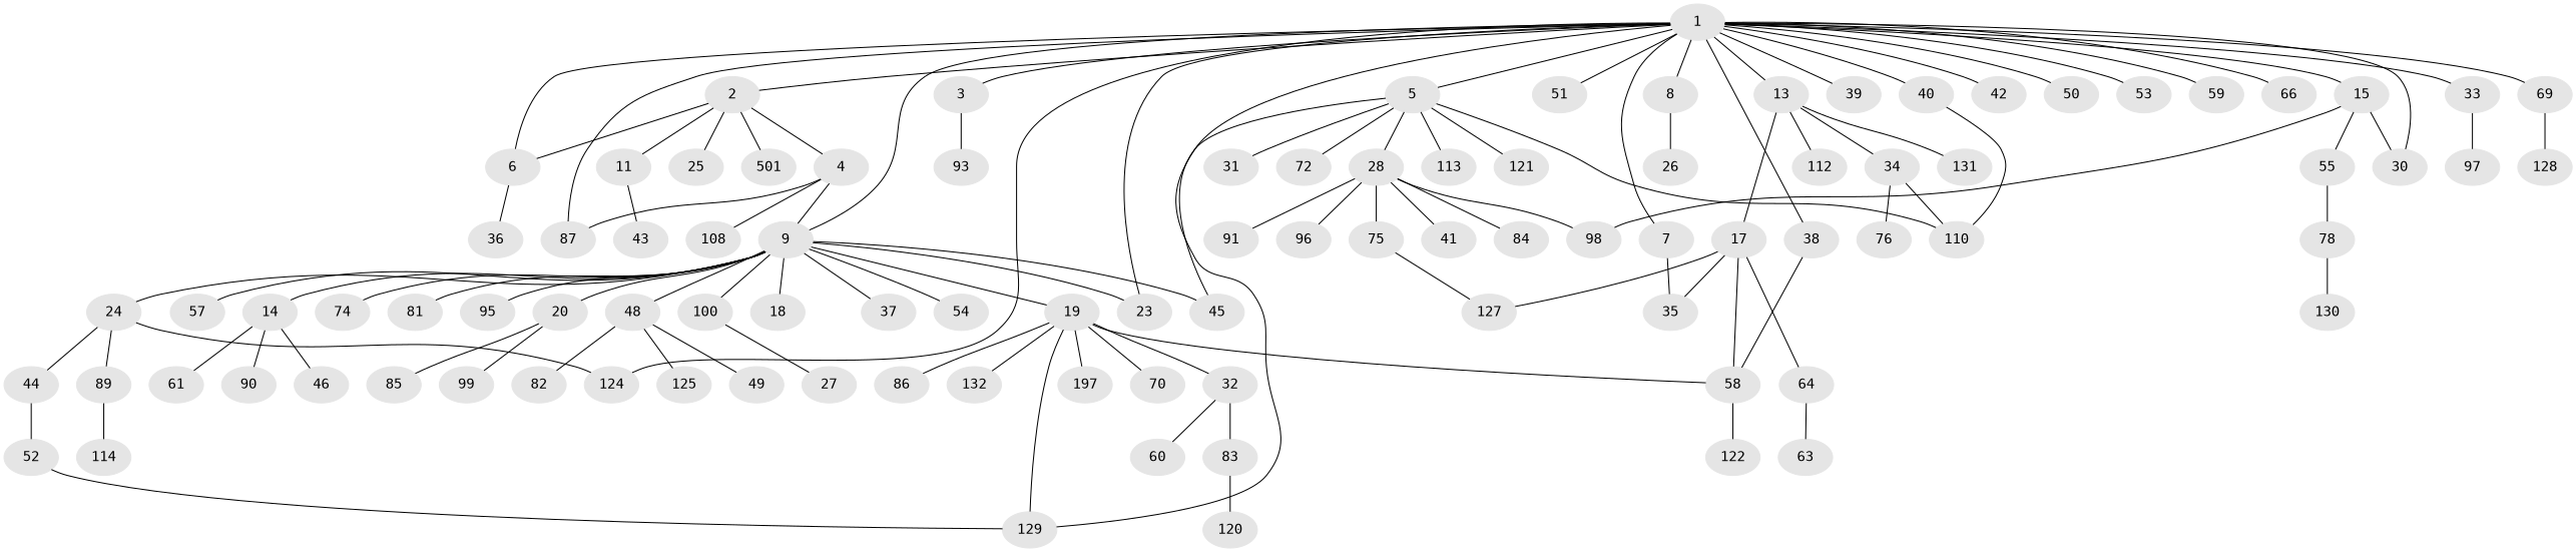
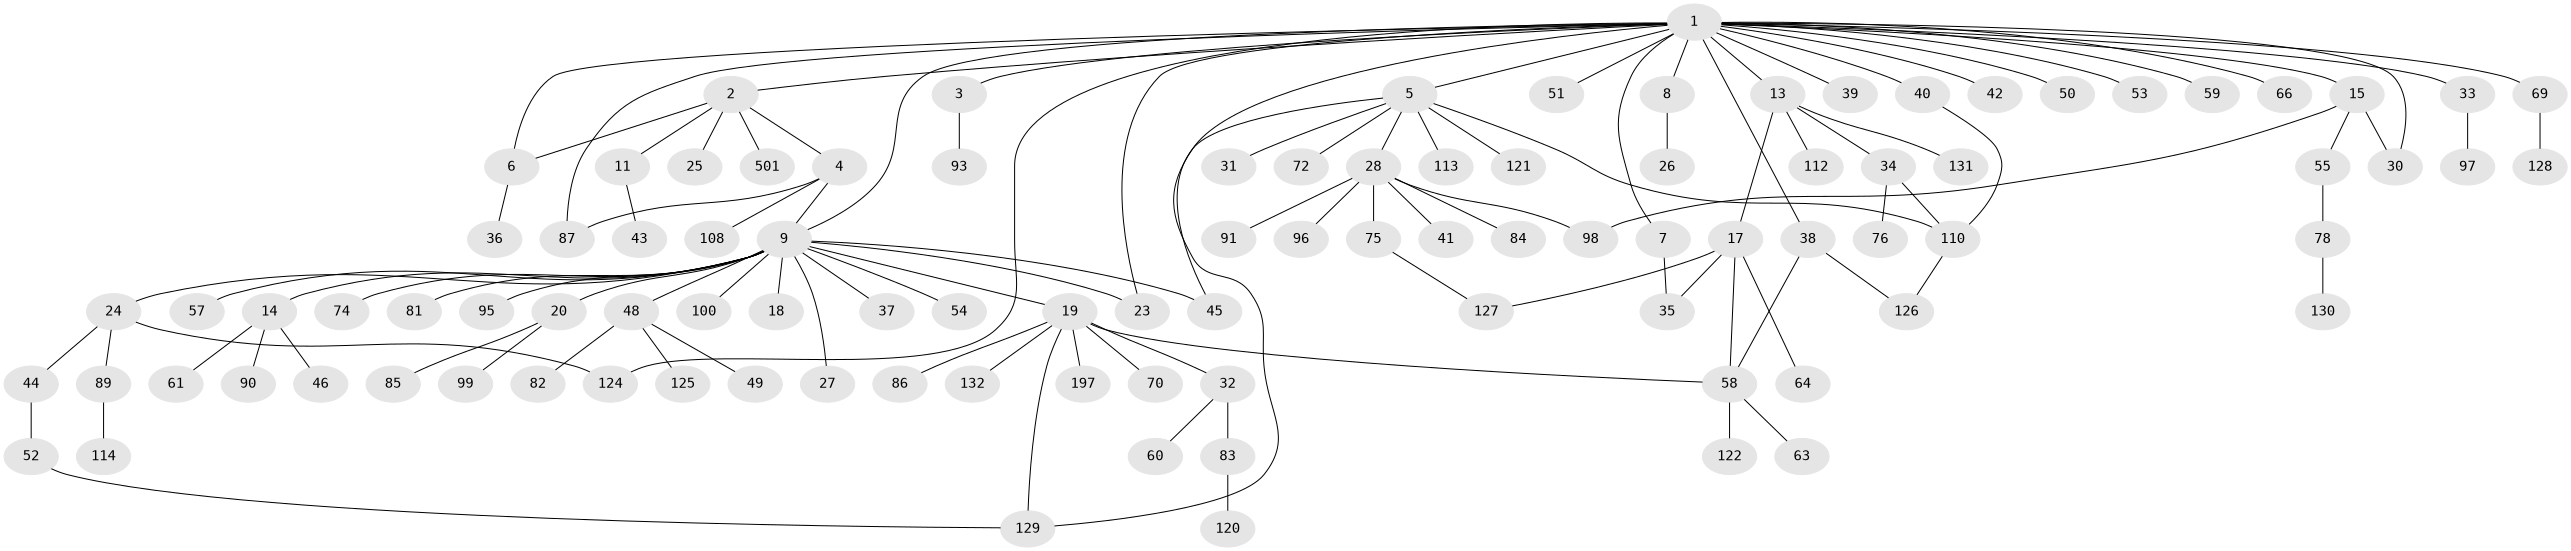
  graph {
    fontname="DejaVu Sans Mono"
    node [color=gray90 fontname="DejaVu Sans Mono" style=filled]
    edge [fontname="DejaVu Sans Mono"]
    1 [super="+109"]
    2 [super="+10"]
    3
    5 [super="+16"]
    6
    7 [super="+67"]
    8
    9 [super="+29"]
    13 [super="+22"]
    15 [super="+118"]
    n11 [label=51 super="+106"]
    23 [super="+68"]
    30 [super="+71"]
    33
    38
    39
    40 [super="+102"]
    42 [super="+119"]
    50
    53
    59
    66
    69
    87 [super="+94"]
    124
    129
    4 [super="+88"]
    11 [super="+62"]
    25
    n30 [label=501]
    93
    28 [super="+56"]
    31 [super="+47"]
    45 [super="+123"]
    72
    110 [super="+111"]
    113
    121
    36 [super="+51"]
    35 [super="+103"]
    26
    n42 [label=19 super="+92"]
    14 [super="+19"]
    18
    20 [super="+65"]
    24 [super="+77"]
    27
    37
    48 [super="+80"]
    54 [super="+116"]
    57
    74
    81
    95
    100
    17 [super="+105"]
    34 [super="+73"]
    112
    131
    55
    98
    97
    58 [super="+115"]
+   126
    128
    108
    43 [super="+79"]
    41
    75
    84
    91
    96
    32 [super="+117"]
    70
    86
    n76 [label=197]
    132
    46
    61
    90
    85
    99
    44
    89
    49 [super="+104"]
    82
    125
    60
    83
    63
    122
    64
    127
    76
    78
    52
    114
    120
    130
    1 -- 2
    1 -- 3
    1 -- 5
    1 -- 6
    1 -- 7
    1 -- 8
    1 -- 9
    1 -- 13
    1 -- 15
    1 -- n11
    1 -- 23 [weight=2]
    1 -- 30
    1 -- 33
    1 -- 38
    1 -- 39
    1 -- 40
    1 -- 42
    1 -- 50
    1 -- 53
    1 -- 59
    1 -- 66
    1 -- 69
    1 -- 87
    1 -- 124
    1 -- 129
    2 -- 6
    2 -- 4
    2 -- 11
    2 -- 25
    2 -- n30
    3 -- 93
    5 -- 28
    5 -- 31
    5 -- 45
    5 -- 72
    5 -- 110
    5 -- 113
    5 -- 121
    6 -- 36
    7 -- 35
    8 -- 26
    9 -- 23
    9 -- 45
    9 -- n42
    9 -- 14
    9 -- 18
    9 -- 20
    9 -- 24
-   100 -- 27
+   9 -- 27
    9 -- 37
    9 -- 48
    9 -- 54
    9 -- 57
    9 -- 74
    9 -- 81
    9 -- 95
    9 -- 100
    13 -- 17
    13 -- 34
    13 -- 112
    13 -- 131
    15 -- 30
    15 -- 55
    15 -- 98
    33 -- 97
    38 -- 58
+   38 -- 126
    40 -- 110
    69 -- 128
    4 -- 9
    4 -- 87
    4 -- 108
    11 -- 43
    28 -- 98
    28 -- 41
    28 -- 75
    28 -- 84
    28 -- 91
    28 -- 96
+   110 -- 126
    n42 -- 129
    n42 -- 58
    n42 -- 32
    n42 -- 70
    n42 -- 86
    n42 -- n76
    n42 -- 132
    14 -- 46
    14 -- 61
    14 -- 90
    20 -- 85
    20 -- 99
    24 -- 124
    24 -- 44
    24 -- 89
    48 -- 49
    48 -- 82
    48 -- 125
    17 -- 35
    17 -- 58
    17 -- 64
    17 -- 127
    34 -- 110
    34 -- 76
    55 -- 78
-   64 -- 63
+   58 -- 63
    58 -- 122
    75 -- 127
    32 -- 60
    32 -- 83
    44 -- 52
    89 -- 114
    83 -- 120
    78 -- 130
    52 -- 129
  }
